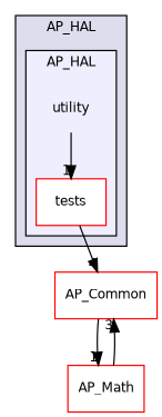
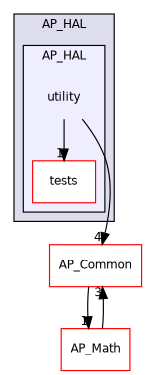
  digraph {
    compound=true
    node [fontname=Helvetica fontsize=10 shape=box color=red fillcolor=white style=filled]
    edge [headlabel=1 labeldistance=1.5 labelfontname=Helvetica labelfontsize=10]
    n1 [label=utility shape=plaintext color="" fillcolor="" style=""]
    n2 [label=tests]
    n3 [label=AP_Common]
    n4 [label=AP_Math]
    subgraph cluster_1 {
      bgcolor="#ddddee"
      fontname=Helvetica
      fontsize=10
      label=AP_HAL
      pencolor=black
      subgraph cluster_2 {
        bgcolor="#eeeeff"
        fontname=Helvetica
        fontsize=10
        label=AP_HAL
        pencolor=black
        n1
        n2
      }
    }
    n1 -> n2
-   n2 -> n3 [headlabel=4]
+   n1 -> n3 [headlabel=4]
    n3 -> n4
    n4 -> n3 [headlabel=3]
  }
